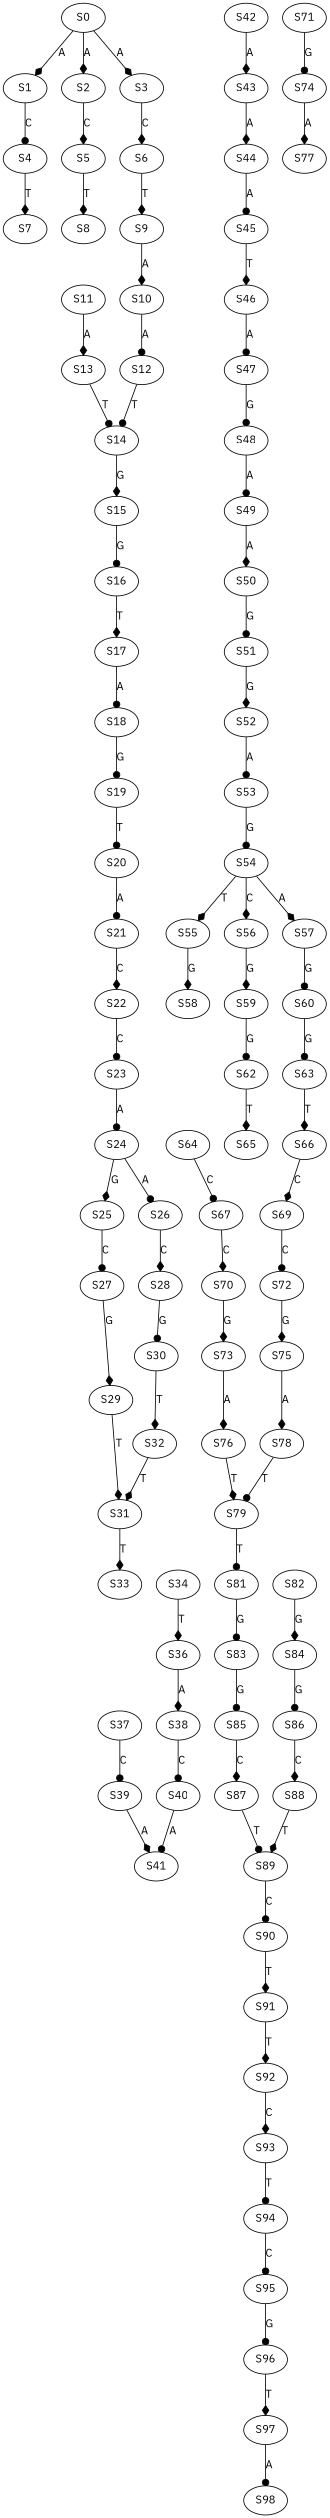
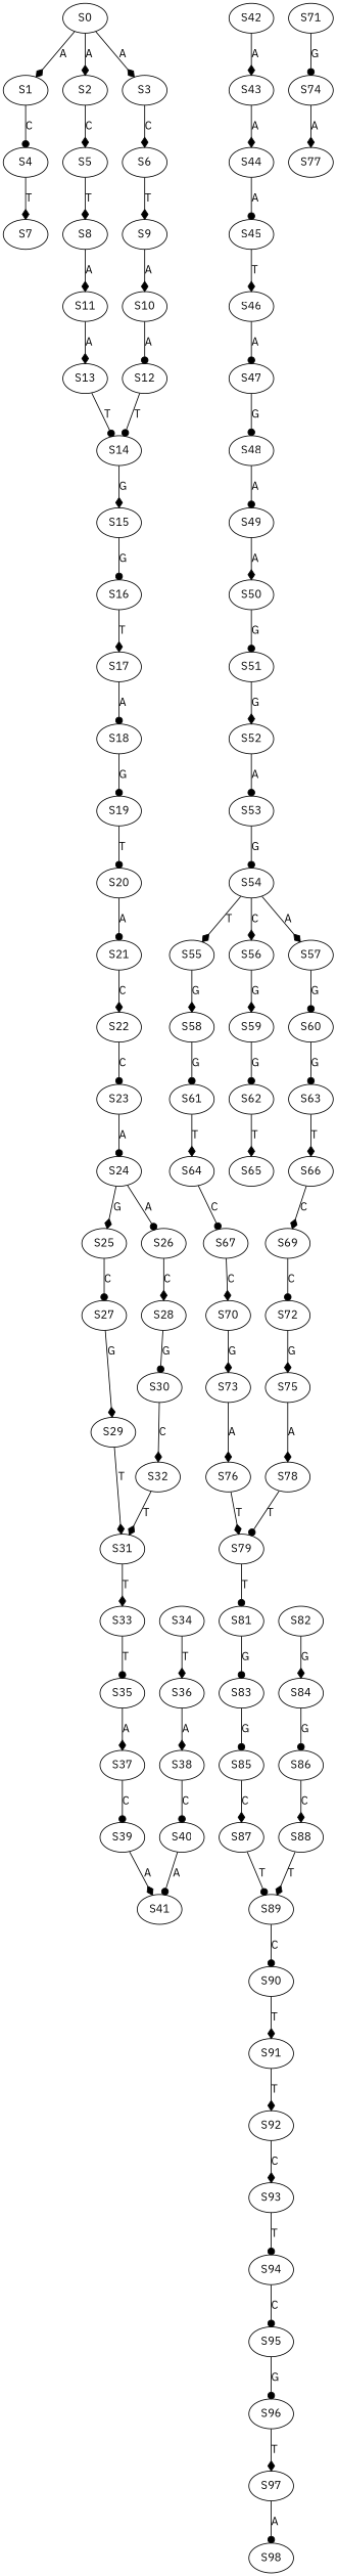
  strict digraph {
    fontname="IBM Plex Sans"
    node [fontname="IBM Plex Sans"]
    edge [arrowhead=diamond fontname="IBM Plex Sans"]
    S0
    S1
    S2
    S3
    S4
    S5
    S6
    S7
    S8
    S9
    S11
    S10
    S12
    S13
    S14
    S15
    S16
    S17
    S18
    S19
    S20
    S21
    S22
    S23
    S24
    S25
    S26
    S27
    S28
    S29
    S30
    S31
    S32
    S33
+   S35
    S34
    S36
    S37
    S38
    S39
    S40
    S41
    S42
    S43
    S44
    S45
    S46
    S47
    S48
    S49
    S50
    S51
    S52
    S53
    S54
    S55
    S56
    S57
    S58
    S59
    S60
+   S61
    S62
    S63
    S64
    S65
    S66
    S67
    S69
    S70
    S72
    S73
    S71
    S74
    S75
    S76
    S77
    S78
    S79
    S81
    S83
    S82
    S84
    S85
    S86
    S87
    S88
    S89
    S90
    S91
    S92
    S93
    S94
    S95
    S96
    S97
    S98
    S0 -> S1 [label=A]
    S0 -> S2 [label=A]
    S0 -> S3 [label=A]
    S1 -> S4 [arrowhead=dot label=C]
    S2 -> S5 [label=C]
    S3 -> S6 [label=C]
    S4 -> S7 [label=T]
    S5 -> S8 [label=T]
    S6 -> S9 [label=T]
+   S8 -> S11 [label=A]
    S9 -> S10 [label=A]
    S11 -> S13 [label=A]
    S10 -> S12 [arrowhead=dot label=A]
    S12 -> S14 [arrowhead=dot label=T]
    S13 -> S14 [arrowhead=dot label=T]
    S14 -> S15 [label=G]
    S15 -> S16 [arrowhead=dot label=G]
    S16 -> S17 [label=T]
    S17 -> S18 [arrowhead=dot label=A]
    S18 -> S19 [arrowhead=dot label=G]
    S19 -> S20 [arrowhead=dot label=T]
    S20 -> S21 [arrowhead=dot label=A]
    S21 -> S22 [label=C]
    S22 -> S23 [arrowhead=dot label=C]
    S23 -> S24 [arrowhead=dot label=A]
    S24 -> S25 [label=G]
    S24 -> S26 [arrowhead=dot label=A]
    S25 -> S27 [arrowhead=dot label=C]
    S26 -> S28 [label=C]
    S27 -> S29 [label=G]
    S28 -> S30 [arrowhead=dot label=G]
    S29 -> S31 [label=T]
-   S30 -> S32 [label=T]
+   S30 -> S32 [label=C]
    S31 -> S33 [label=T]
    S32 -> S31 [label=T]
+   S33 -> S35 [arrowhead=dot label=T]
+   S35 -> S37 [label=A]
    S34 -> S36 [label=T]
    S36 -> S38 [label=A]
    S37 -> S39 [arrowhead=dot label=C]
    S38 -> S40 [arrowhead=dot label=C]
    S39 -> S41 [label=A]
    S40 -> S41 [arrowhead=dot label=A]
    S42 -> S43 [label=A]
    S43 -> S44 [label=A]
    S44 -> S45 [arrowhead=dot label=A]
    S45 -> S46 [label=T]
    S46 -> S47 [arrowhead=dot label=A]
    S47 -> S48 [arrowhead=dot label=G]
    S48 -> S49 [arrowhead=dot label=A]
    S49 -> S50 [label=A]
    S50 -> S51 [arrowhead=dot label=G]
    S51 -> S52 [label=G]
    S52 -> S53 [arrowhead=dot label=A]
    S53 -> S54 [arrowhead=dot label=G]
    S54 -> S55 [label=T]
    S54 -> S56 [label=C]
    S54 -> S57 [label=A]
    S55 -> S58 [label=G]
    S56 -> S59 [label=G]
    S57 -> S60 [arrowhead=dot label=G]
+   S58 -> S61 [arrowhead=dot label=G]
    S59 -> S62 [arrowhead=dot label=G]
    S60 -> S63 [arrowhead=dot label=G]
+   S61 -> S64 [label=T]
    S62 -> S65 [label=T]
    S63 -> S66 [label=T]
    S64 -> S67 [arrowhead=dot label=C]
    S66 -> S69 [label=C]
    S67 -> S70 [label=C]
    S69 -> S72 [arrowhead=dot label=C]
    S70 -> S73 [label=G]
    S72 -> S75 [label=G]
    S73 -> S76 [label=A]
    S71 -> S74 [arrowhead=dot label=G]
    S74 -> S77 [label=A]
    S75 -> S78 [label=A]
    S76 -> S79 [label=T]
    S78 -> S79 [arrowhead=dot label=T]
    S79 -> S81 [arrowhead=dot label=T]
    S81 -> S83 [arrowhead=dot label=G]
    S83 -> S85 [arrowhead=dot label=G]
    S82 -> S84 [label=G]
    S84 -> S86 [arrowhead=dot label=G]
    S85 -> S87 [label=C]
    S86 -> S88 [label=C]
    S87 -> S89 [arrowhead=dot label=T]
    S88 -> S89 [label=T]
    S89 -> S90 [arrowhead=dot label=C]
    S90 -> S91 [label=T]
    S91 -> S92 [label=T]
    S92 -> S93 [label=C]
    S93 -> S94 [arrowhead=dot label=T]
    S94 -> S95 [arrowhead=dot label=C]
    S95 -> S96 [arrowhead=dot label=G]
    S96 -> S97 [label=T]
    S97 -> S98 [arrowhead=dot label=A]
  }
